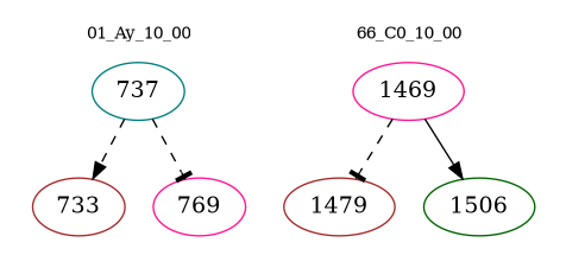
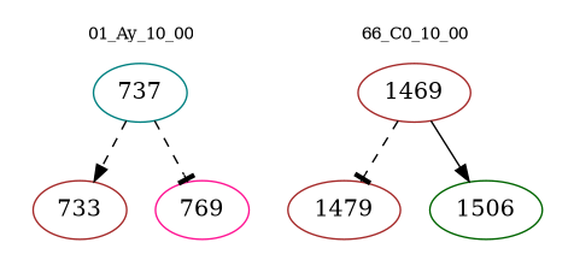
  digraph {
    node [color=brown]
    edge [arrowhead=normal color=black style=dashed]
    n1 [color=teal label=737]
    n2 [label=733]
    n3 [color=deeppink label=769]
-   n4 [color=deeppink label=1469]
+   n4 [label=1469]
    n5 [label=1479]
    n6 [color=darkgreen label=1506]
    subgraph cluster_1 {
      color=white
      fontsize=10
      label="01_Ay_10_00"
      n1
      n2
      n3
    }
    subgraph cluster_2 {
      color=white
      fontsize=10
      label="66_C0_10_00"
      n4
      n5
      n6
    }
    n1 -> n2
    n1 -> n3 [arrowhead=tee]
    n4 -> n5 [arrowhead=tee]
    n4 -> n6 [style=solid]
  }
